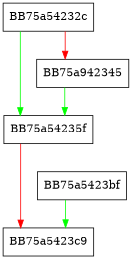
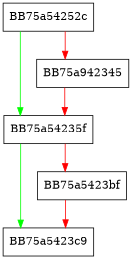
  digraph {
    splines=ortho
    node [shape=box]
    edge [color=red]
    n1 [label=BB75a54235f]
-   BB75a54232c
+   BB75a54232c [label=BB75a54252c]
    n3 [label=BB75a942345]
    BB75a5423c9
    BB75a5423bf
-   n1 -> BB75a5423c9
+   n1 -> BB75a5423c9 [color=green]
+   n1 -> BB75a5423bf
    BB75a54232c -> n1 [color=green]
    BB75a54232c -> n3
-   n3 -> n1 [color=green]
-   BB75a5423bf -> BB75a5423c9 [color=green]
+   n3 -> n1
+   BB75a5423bf -> BB75a5423c9
  }
